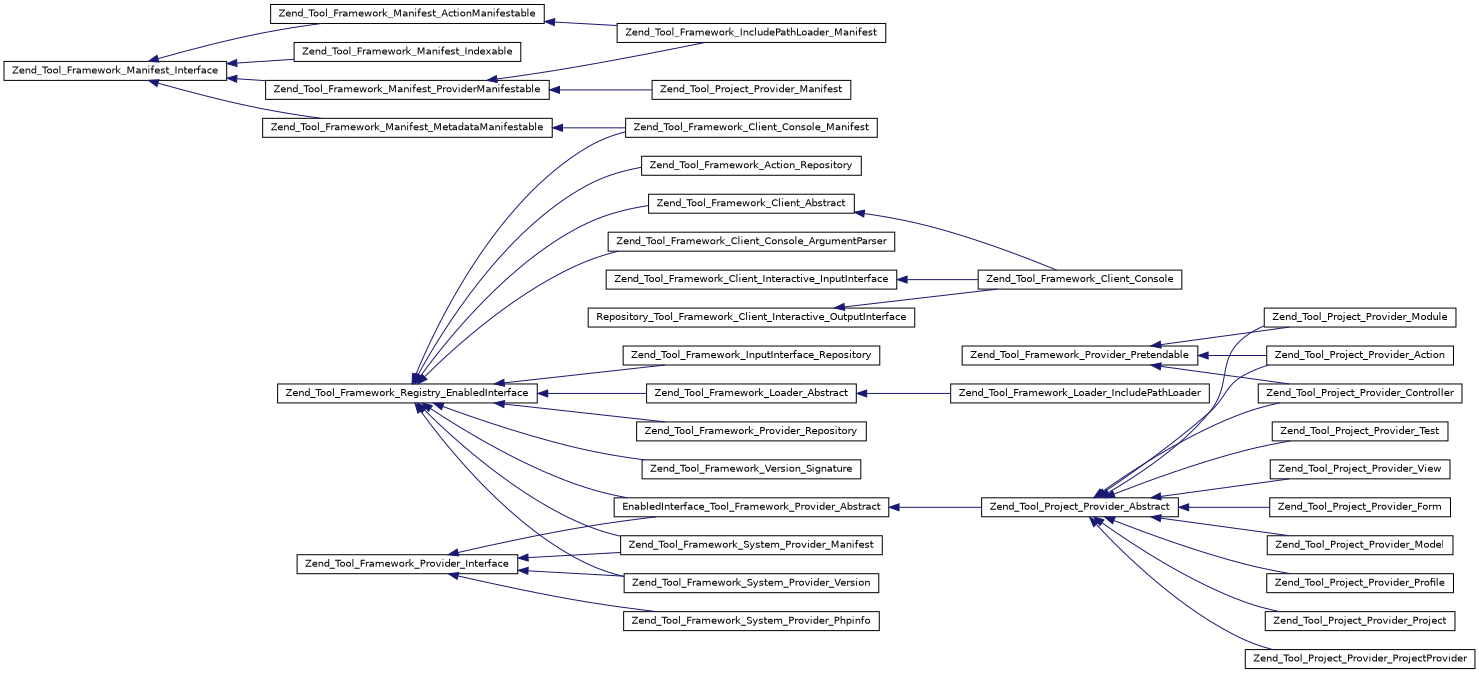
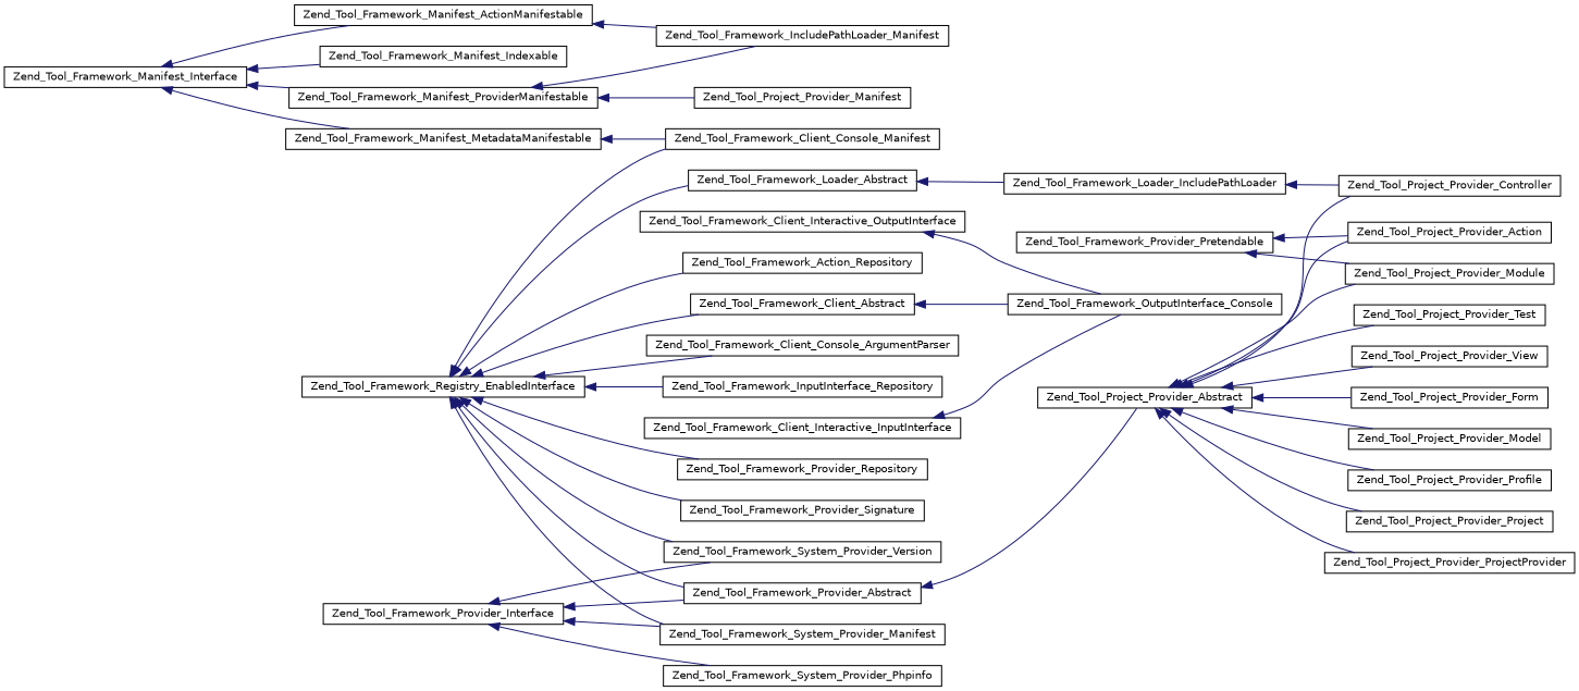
  digraph {
    rankdir=LR
    node [color=black fillcolor=white fontname=Helvetica fontsize=10 shape=record style=filled]
    edge [color=midnightblue dir=back fontname=Helvetica fontsize=10 labelfontname=Helvetica labelfontsize=10 style=solid]
    n1 [height=0.2 label=Zend_Tool_Framework_Client_Interactive_InputInterface width=0.4]
-   n2 [height=0.2 label=Zend_Tool_Framework_Client_Console width=0.4]
-   n3 [height=0.2 label=Repository_Tool_Framework_Client_Interactive_OutputInterface width=0.4]
+   n2 [height=0.2 label=Zend_Tool_Framework_OutputInterface_Console width=0.4]
+   n3 [height=0.2 label=Zend_Tool_Framework_Client_Interactive_OutputInterface width=0.4]
    n4 [height=0.2 label=Zend_Tool_Framework_Manifest_Interface width=0.4]
    n5 [height=0.2 label=Zend_Tool_Framework_Manifest_ActionManifestable width=0.4]
    n6 [height=0.2 label=Zend_Tool_Framework_Manifest_Indexable width=0.4]
    n7 [height=0.2 label=Zend_Tool_Framework_Manifest_MetadataManifestable width=0.4]
    n8 [height=0.2 label=Zend_Tool_Framework_Manifest_ProviderManifestable width=0.4]
    n9 [height=0.2 label=Zend_Tool_Framework_IncludePathLoader_Manifest width=0.4]
    n10 [height=0.2 label=Zend_Tool_Framework_Client_Console_Manifest width=0.4]
    n11 [height=0.2 label=Zend_Tool_Project_Provider_Manifest width=0.4]
    n12 [height=0.2 label=Zend_Tool_Framework_Provider_Interface width=0.4]
-   n13 [height=0.2 label=EnabledInterface_Tool_Framework_Provider_Abstract width=0.4]
+   n13 [height=0.2 label=Zend_Tool_Framework_Provider_Abstract width=0.4]
    n14 [height=0.2 label=Zend_Tool_Framework_System_Provider_Manifest width=0.4]
    n15 [height=0.2 label=Zend_Tool_Framework_System_Provider_Phpinfo width=0.4]
    n16 [height=0.2 label=Zend_Tool_Framework_System_Provider_Version width=0.4]
    n17 [height=0.2 label=Zend_Tool_Project_Provider_Abstract width=0.4]
    n18 [height=0.2 label=Zend_Tool_Project_Provider_Action width=0.4]
    n19 [height=0.2 label=Zend_Tool_Project_Provider_Controller width=0.4]
    n20 [height=0.2 label=Zend_Tool_Project_Provider_Form width=0.4]
    n21 [height=0.2 label=Zend_Tool_Project_Provider_Model width=0.4]
    n22 [height=0.2 label=Zend_Tool_Project_Provider_Module width=0.4]
    n23 [height=0.2 label=Zend_Tool_Project_Provider_Profile width=0.4]
    n24 [height=0.2 label=Zend_Tool_Project_Provider_Project width=0.4]
    n25 [height=0.2 label=Zend_Tool_Project_Provider_ProjectProvider width=0.4]
    n26 [height=0.2 label=Zend_Tool_Project_Provider_Test width=0.4]
    n27 [height=0.2 label=Zend_Tool_Project_Provider_View width=0.4]
    n28 [height=0.2 label=Zend_Tool_Framework_Provider_Pretendable width=0.4]
    n29 [height=0.2 label=Zend_Tool_Framework_Registry_EnabledInterface width=0.4]
    n30 [height=0.2 label=Zend_Tool_Framework_Action_Repository width=0.4]
    n31 [height=0.2 label=Zend_Tool_Framework_Client_Abstract width=0.4]
    n32 [height=0.2 label=Zend_Tool_Framework_Client_Console_ArgumentParser width=0.4]
    n33 [height=0.2 label=Zend_Tool_Framework_Loader_Abstract width=0.4]
    n34 [height=0.2 label=Zend_Tool_Framework_InputInterface_Repository width=0.4]
    n35 [height=0.2 label=Zend_Tool_Framework_Provider_Repository width=0.4]
-   n36 [height=0.2 label=Zend_Tool_Framework_Version_Signature width=0.4]
+   n36 [height=0.2 label=Zend_Tool_Framework_Provider_Signature width=0.4]
    n37 [height=0.2 label=Zend_Tool_Framework_Loader_IncludePathLoader width=0.4]
    n1 -> n2
    n3 -> n2
    n4 -> n5
    n4 -> n6
    n4 -> n7
    n4 -> n8
    n5 -> n9
    n7 -> n10
    n8 -> n9
    n8 -> n11
    n12 -> n13
    n12 -> n14
    n12 -> n15
    n12 -> n16
    n13 -> n17
    n17 -> n18
    n17 -> n19
    n17 -> n20
    n17 -> n21
    n17 -> n22
    n17 -> n23
    n17 -> n24
    n17 -> n25
    n17 -> n26
    n17 -> n27
    n28 -> n18
-   n28 -> n19
+   n37 -> n19
    n28 -> n22
    n29 -> n10
    n29 -> n13
    n29 -> n14
    n29 -> n16
    n29 -> n30
    n29 -> n31
    n29 -> n32
    n29 -> n33
    n29 -> n34
    n29 -> n35
    n29 -> n36
    n31 -> n2
    n33 -> n37
  }
